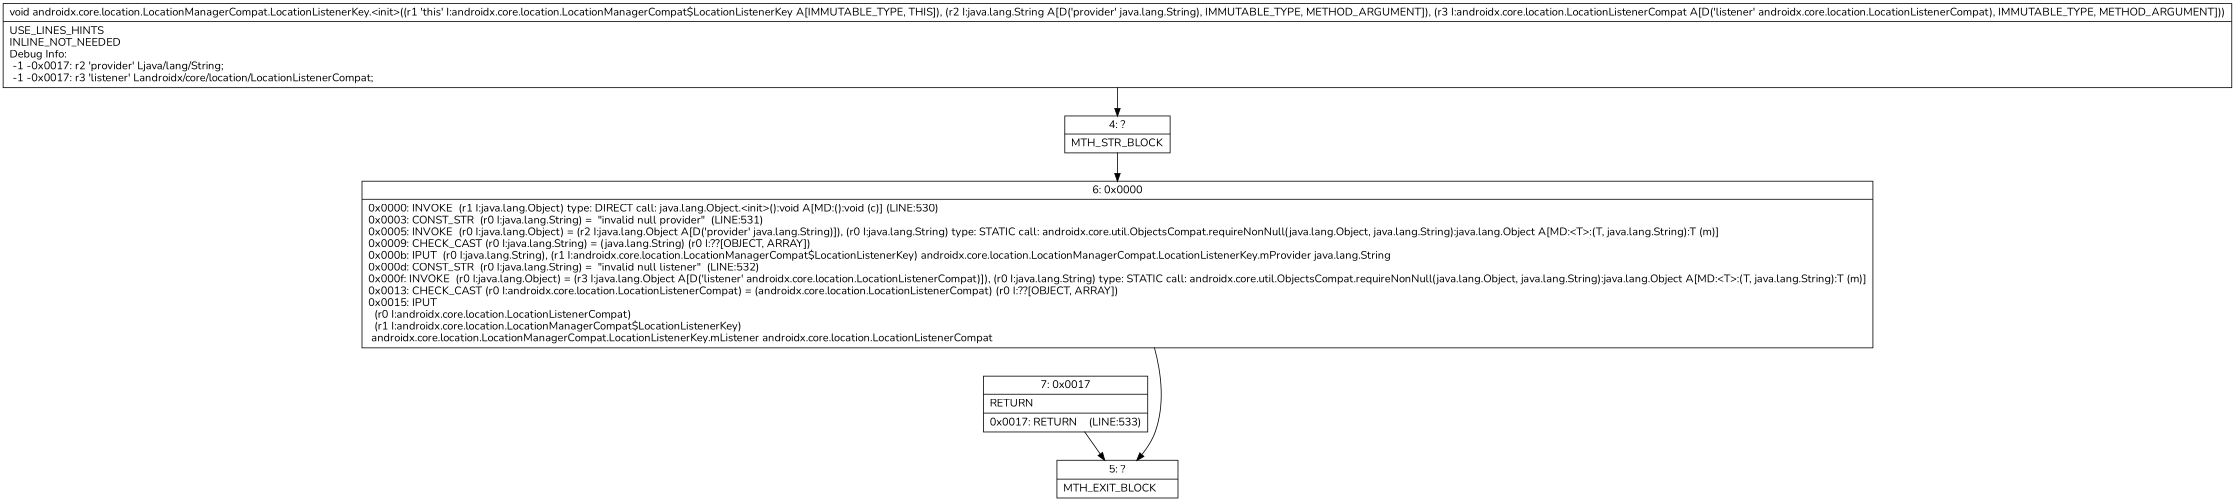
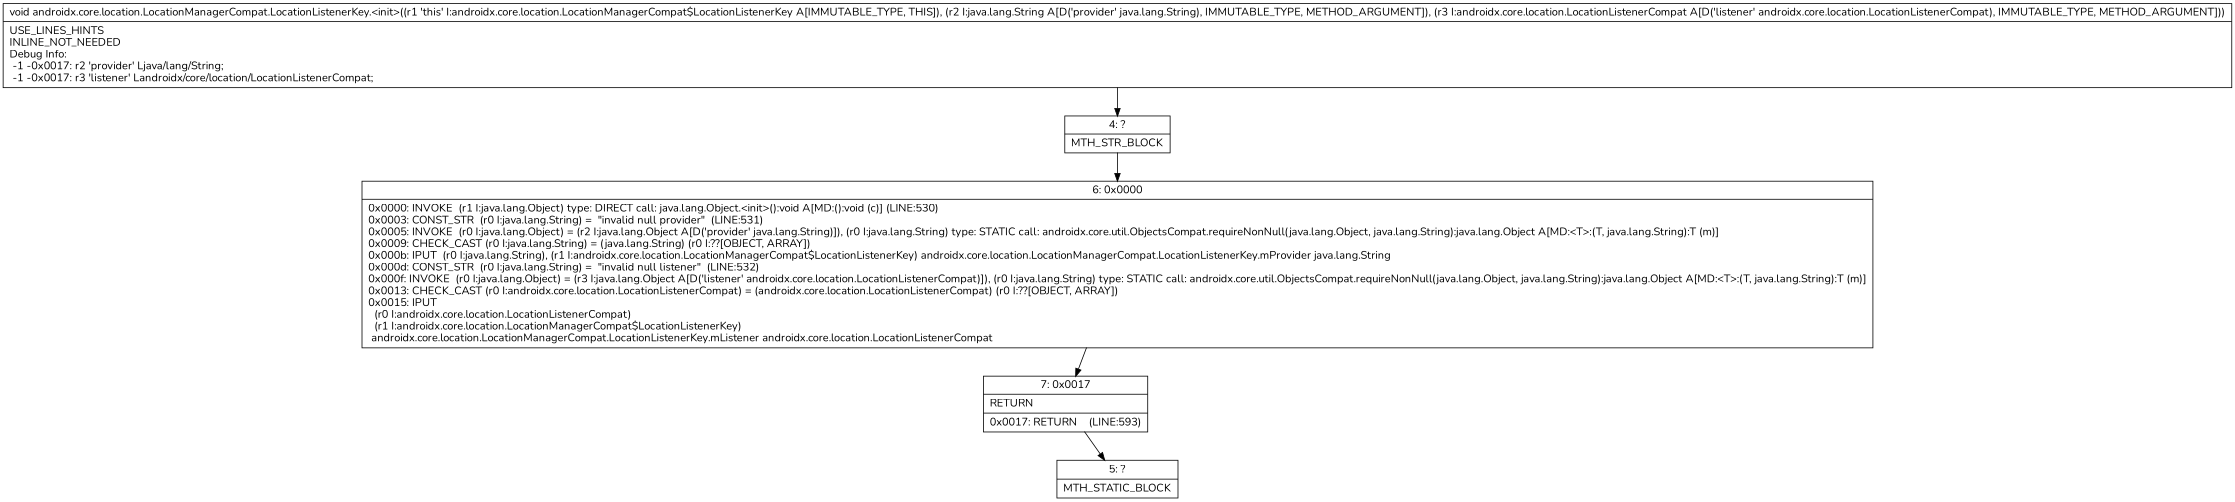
  digraph {
    fontname=Nunito
    node [fontname=Nunito shape=record]
    edge [fontname=Nunito]
    n1 [label="{4\:\ ?|MTH_STR_BLOCK\l}"]
    n2 [label="{6\:\ 0x0000|0x0000: INVOKE  (r1 I:java.lang.Object) type: DIRECT call: java.lang.Object.\<init\>():void A[MD:():void (c)] (LINE:530)\l0x0003: CONST_STR  (r0 I:java.lang.String) =  \"invalid null provider\"  (LINE:531)\l0x0005: INVOKE  (r0 I:java.lang.Object) = (r2 I:java.lang.Object A[D('provider' java.lang.String)]), (r0 I:java.lang.String) type: STATIC call: androidx.core.util.ObjectsCompat.requireNonNull(java.lang.Object, java.lang.String):java.lang.Object A[MD:\<T\>:(T, java.lang.String):T (m)]\l0x0009: CHECK_CAST (r0 I:java.lang.String) = (java.lang.String) (r0 I:??[OBJECT, ARRAY]) \l0x000b: IPUT  (r0 I:java.lang.String), (r1 I:androidx.core.location.LocationManagerCompat$LocationListenerKey) androidx.core.location.LocationManagerCompat.LocationListenerKey.mProvider java.lang.String \l0x000d: CONST_STR  (r0 I:java.lang.String) =  \"invalid null listener\"  (LINE:532)\l0x000f: INVOKE  (r0 I:java.lang.Object) = (r3 I:java.lang.Object A[D('listener' androidx.core.location.LocationListenerCompat)]), (r0 I:java.lang.String) type: STATIC call: androidx.core.util.ObjectsCompat.requireNonNull(java.lang.Object, java.lang.String):java.lang.Object A[MD:\<T\>:(T, java.lang.String):T (m)]\l0x0013: CHECK_CAST (r0 I:androidx.core.location.LocationListenerCompat) = (androidx.core.location.LocationListenerCompat) (r0 I:??[OBJECT, ARRAY]) \l0x0015: IPUT  \l  (r0 I:androidx.core.location.LocationListenerCompat)\l  (r1 I:androidx.core.location.LocationManagerCompat$LocationListenerKey)\l androidx.core.location.LocationManagerCompat.LocationListenerKey.mListener androidx.core.location.LocationListenerCompat \l}"]
-   n3 [label="{7\:\ 0x0017|RETURN\l|0x0017: RETURN    (LINE:533)\l}"]
-   n4 [label="{5\:\ ?|MTH_EXIT_BLOCK\l}"]
+   n3 [label="{7\:\ 0x0017|RETURN\l|0x0017: RETURN    (LINE:593)\l}"]
+   n4 [label="{5\:\ ?|MTH_STATIC_BLOCK\l}"]
    n5 [label="{void androidx.core.location.LocationManagerCompat.LocationListenerKey.\<init\>((r1 'this' I:androidx.core.location.LocationManagerCompat$LocationListenerKey A[IMMUTABLE_TYPE, THIS]), (r2 I:java.lang.String A[D('provider' java.lang.String), IMMUTABLE_TYPE, METHOD_ARGUMENT]), (r3 I:androidx.core.location.LocationListenerCompat A[D('listener' androidx.core.location.LocationListenerCompat), IMMUTABLE_TYPE, METHOD_ARGUMENT]))  | USE_LINES_HINTS\lINLINE_NOT_NEEDED\lDebug Info:\l  \-1 \-0x0017: r2 'provider' Ljava\/lang\/String;\l  \-1 \-0x0017: r3 'listener' Landroidx\/core\/location\/LocationListenerCompat;\l}"]
    n1 -> n2
-   n2 -> n4
+   n2 -> n3
    n3 -> n4
    n5 -> n1
  }
